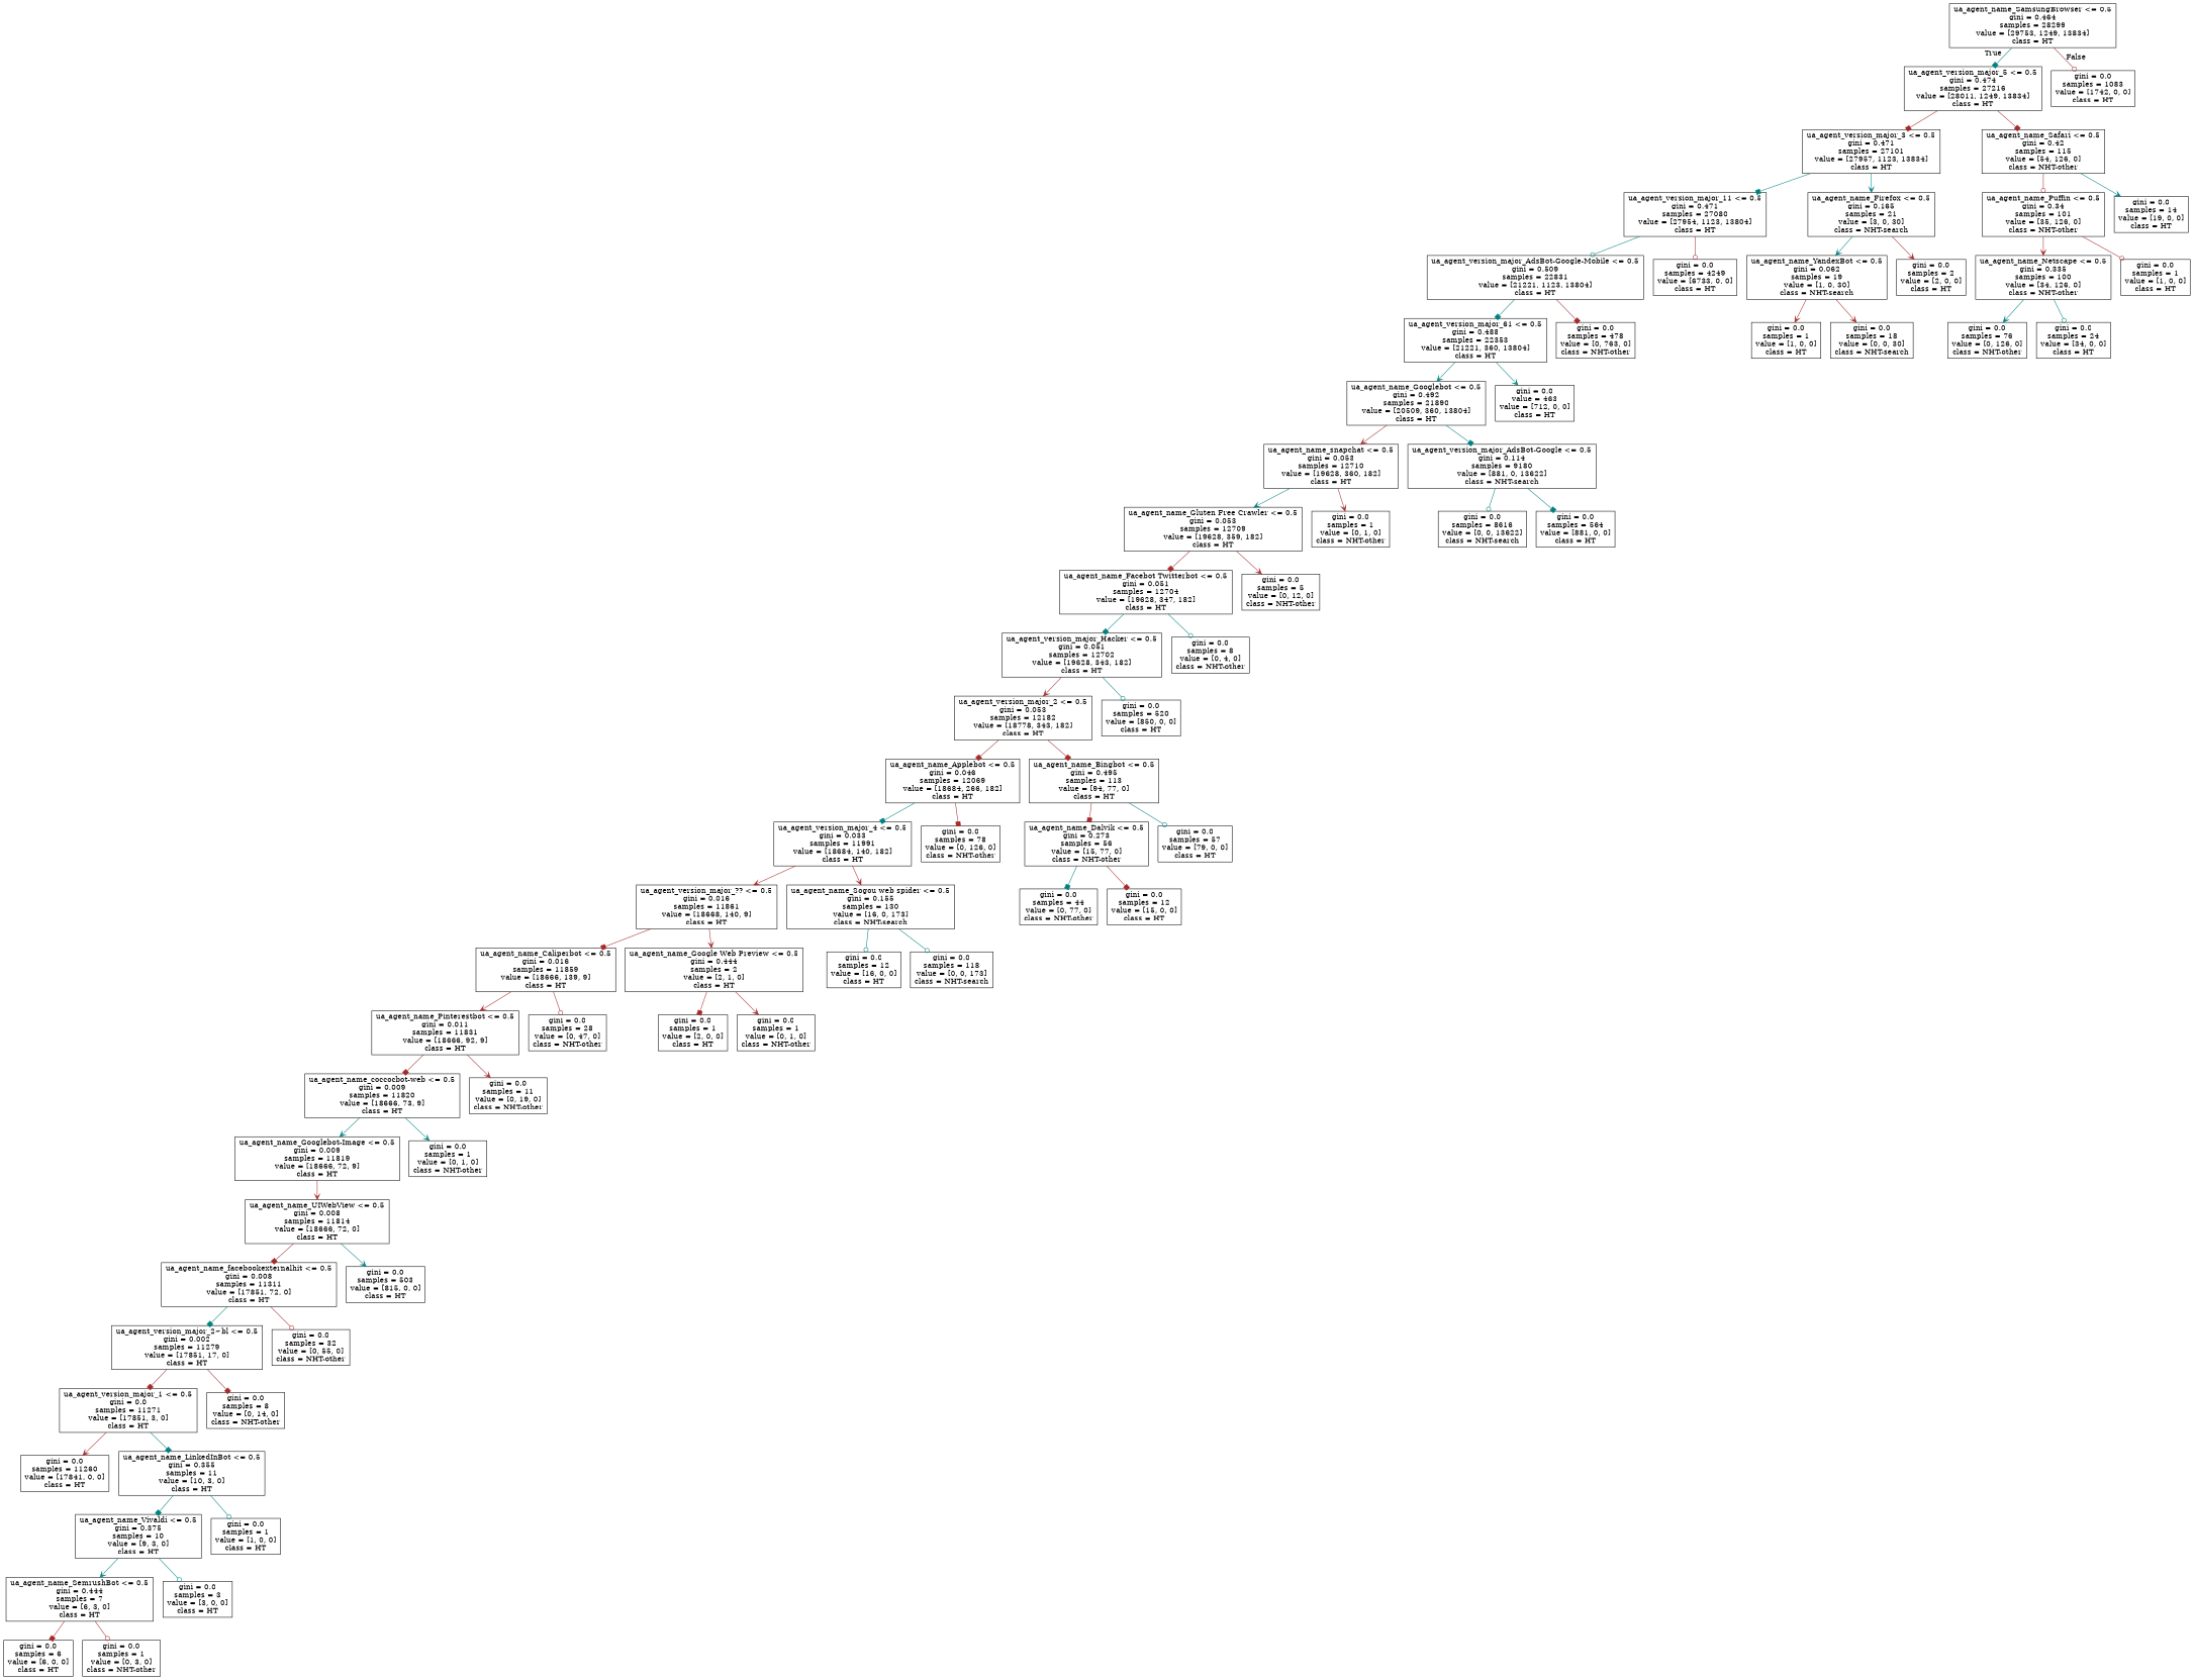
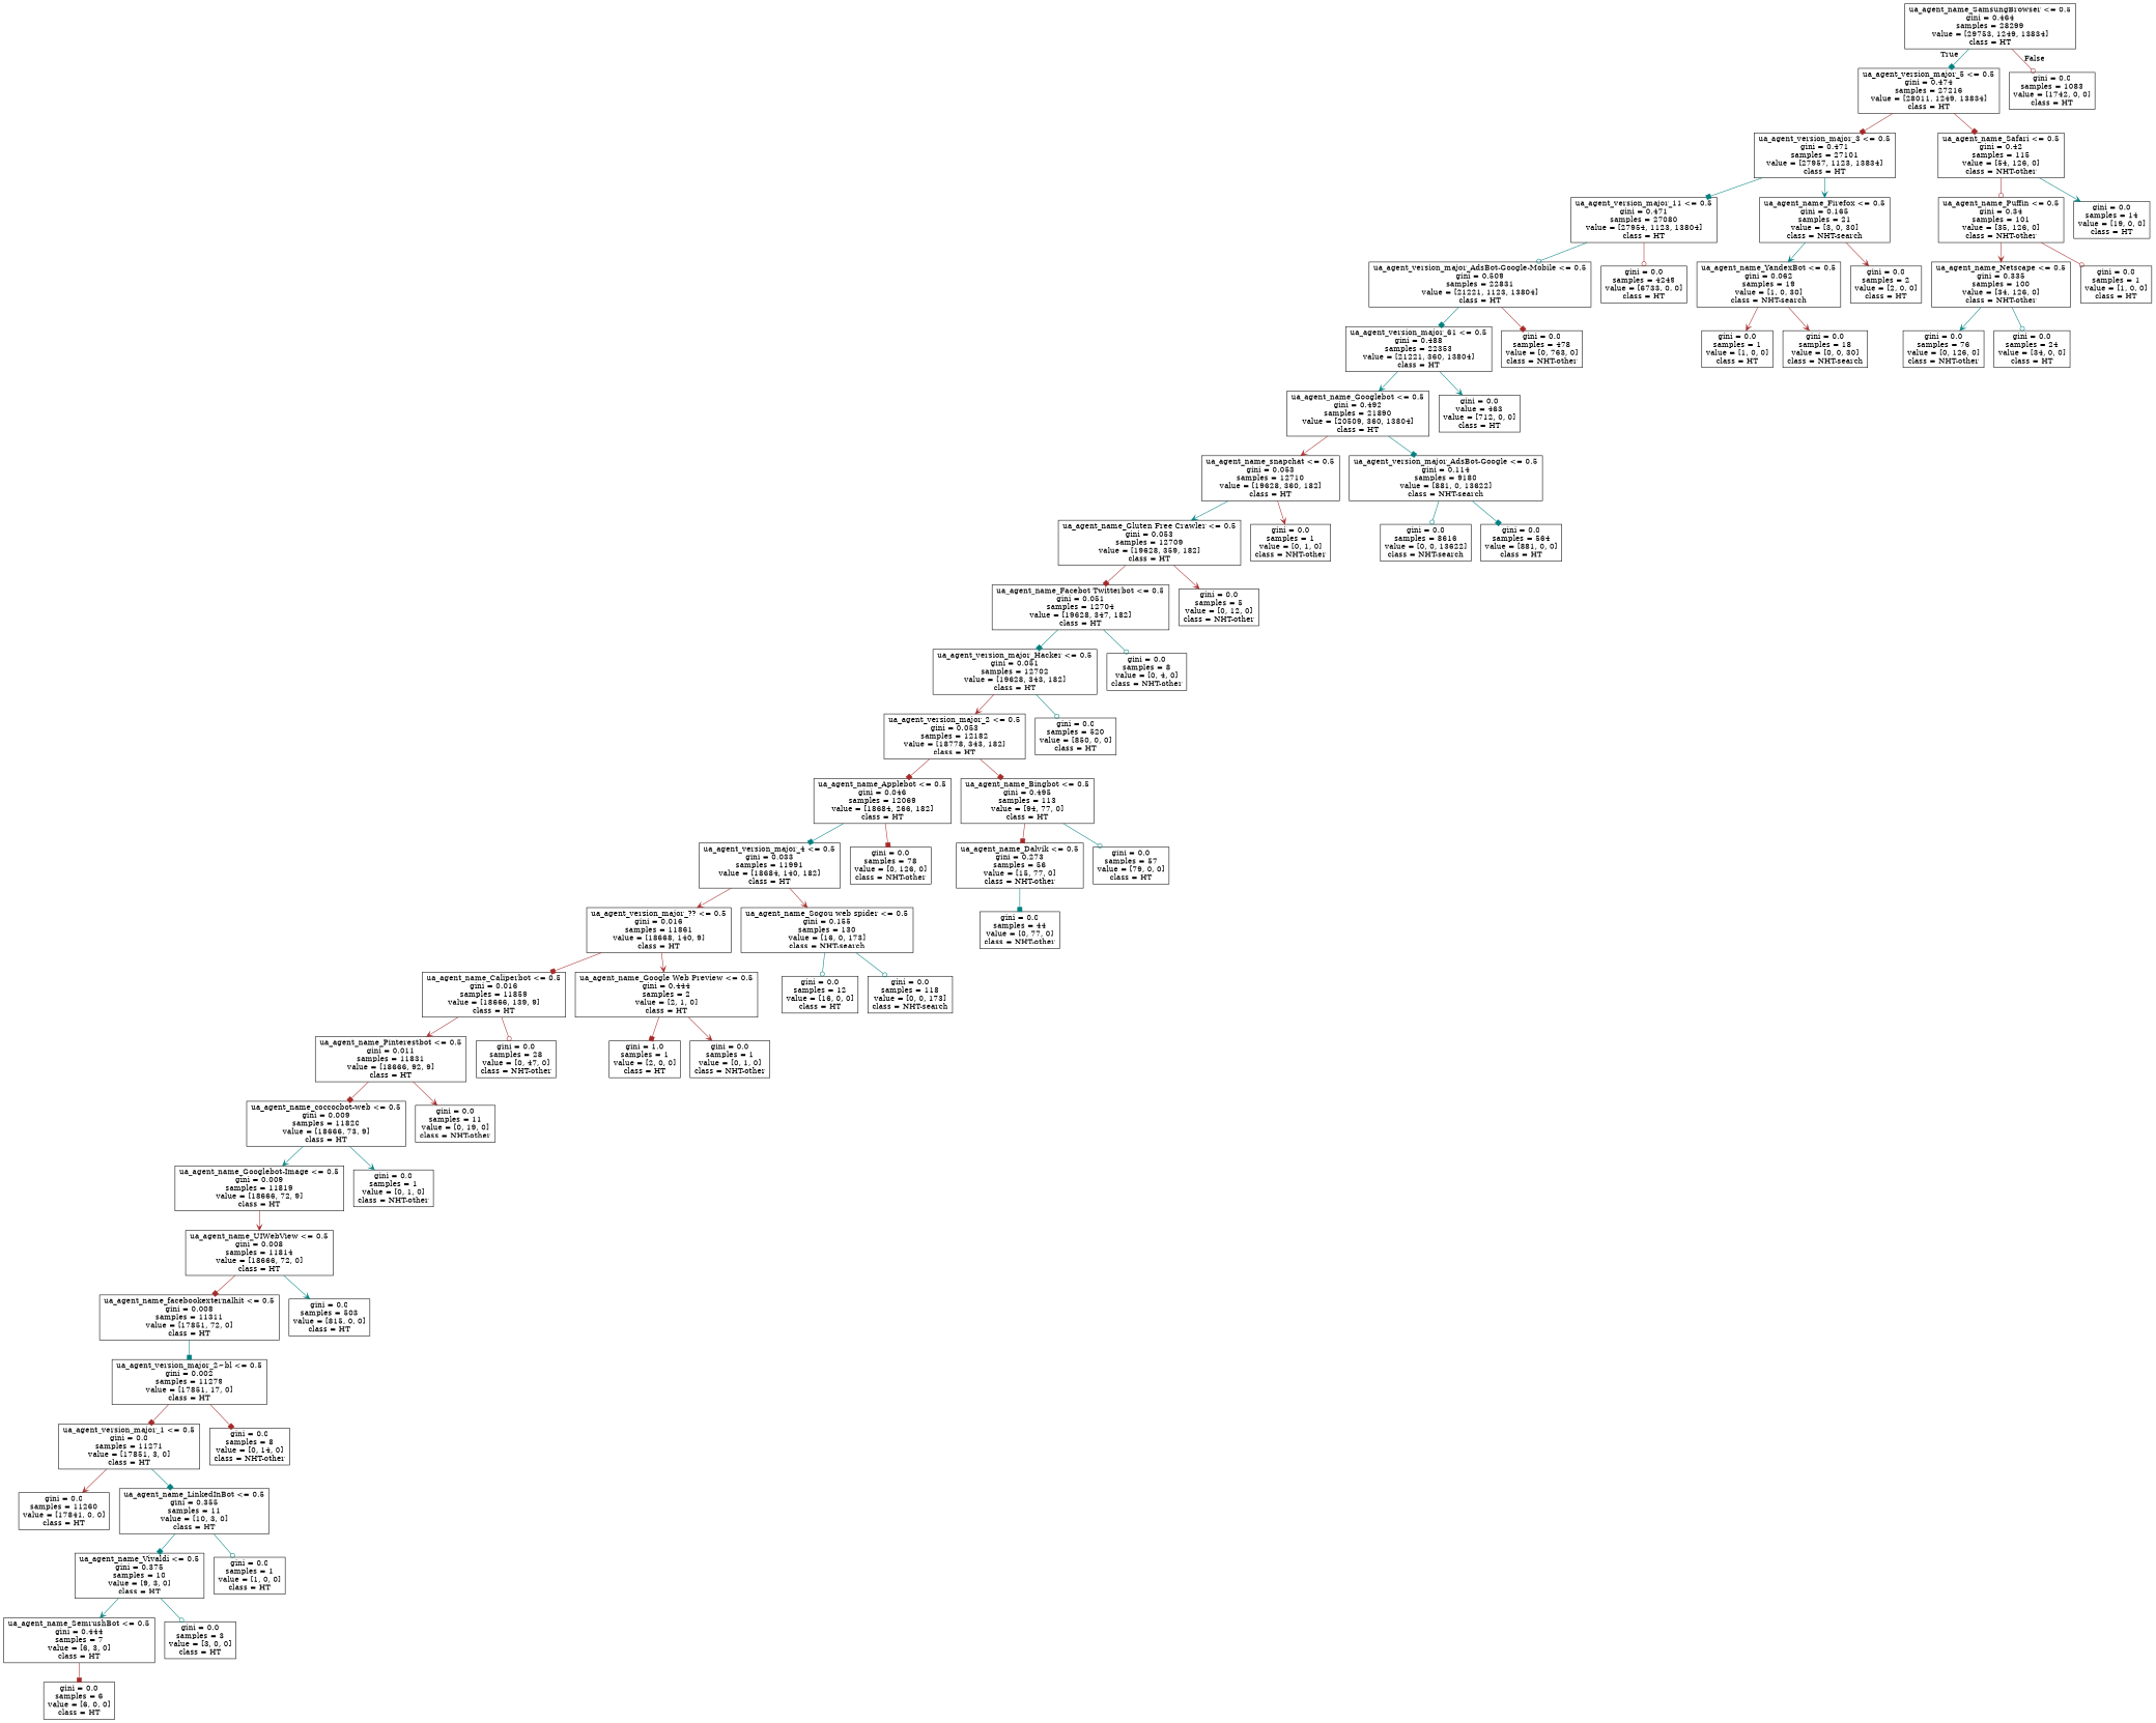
  digraph {
    node [shape=box]
    edge [arrowhead=box color=brown]
    n1 [label="ua_agent_name_SamsungBrowser <= 0.5\ngini = 0.464\nsamples = 28299\nvalue = [29753, 1249, 13834]\nclass = HT"]
    n2 [label="ua_agent_version_major_5 <= 0.5\ngini = 0.474\nsamples = 27216\nvalue = [28011, 1249, 13834]\nclass = HT"]
    n3 [label="gini = 0.0\nsamples = 1083\nvalue = [1742, 0, 0]\nclass = HT"]
    n4 [label="ua_agent_version_major_3 <= 0.5\ngini = 0.471\nsamples = 27101\nvalue = [27957, 1123, 13834]\nclass = HT"]
    n5 [label="ua_agent_name_Safari <= 0.5\ngini = 0.42\nsamples = 115\nvalue = [54, 126, 0]\nclass = NHT-other"]
    n6 [label="ua_agent_version_major_11 <= 0.5\ngini = 0.471\nsamples = 27080\nvalue = [27954, 1123, 13804]\nclass = HT"]
    n7 [label="ua_agent_name_Firefox <= 0.5\ngini = 0.165\nsamples = 21\nvalue = [3, 0, 30]\nclass = NHT-search"]
    n8 [label="ua_agent_name_Puffin <= 0.5\ngini = 0.34\nsamples = 101\nvalue = [35, 126, 0]\nclass = NHT-other"]
    n9 [label="gini = 0.0\nsamples = 14\nvalue = [19, 0, 0]\nclass = HT"]
    n10 [label="ua_agent_version_major_AdsBot-Google-Mobile <= 0.5\ngini = 0.509\nsamples = 22831\nvalue = [21221, 1123, 13804]\nclass = HT"]
    n11 [label="gini = 0.0\nsamples = 4249\nvalue = [6733, 0, 0]\nclass = HT"]
    n12 [label="ua_agent_name_YandexBot <= 0.5\ngini = 0.062\nsamples = 19\nvalue = [1, 0, 30]\nclass = NHT-search"]
    n13 [label="gini = 0.0\nsamples = 2\nvalue = [2, 0, 0]\nclass = HT"]
    n14 [label="ua_agent_version_major_61 <= 0.5\ngini = 0.488\nsamples = 22353\nvalue = [21221, 360, 13804]\nclass = HT"]
    n15 [label="gini = 0.0\nsamples = 478\nvalue = [0, 763, 0]\nclass = NHT-other"]
    n16 [label="ua_agent_name_Googlebot <= 0.5\ngini = 0.492\nsamples = 21890\nvalue = [20509, 360, 13804]\nclass = HT"]
    n17 [label="gini = 0.0\nvalue = 463\nvalue = [712, 0, 0]\nclass = HT"]
    n18 [label="ua_agent_name_snapchat <= 0.5\ngini = 0.053\nsamples = 12710\nvalue = [19628, 360, 182]\nclass = HT"]
    n19 [label="ua_agent_version_major_AdsBot-Google <= 0.5\ngini = 0.114\nsamples = 9180\nvalue = [881, 0, 13622]\nclass = NHT-search"]
    n20 [label="ua_agent_name_Gluten Free Crawler <= 0.5\ngini = 0.053\nsamples = 12709\nvalue = [19628, 359, 182]\nclass = HT"]
    n21 [label="gini = 0.0\nsamples = 1\nvalue = [0, 1, 0]\nclass = NHT-other"]
    n22 [label="gini = 0.0\nsamples = 8616\nvalue = [0, 0, 13622]\nclass = NHT-search"]
    n23 [label="gini = 0.0\nsamples = 564\nvalue = [881, 0, 0]\nclass = HT"]
    n24 [label="ua_agent_name_Facebot Twitterbot <= 0.5\ngini = 0.051\nsamples = 12704\nvalue = [19628, 347, 182]\nclass = HT"]
    n25 [label="gini = 0.0\nsamples = 5\nvalue = [0, 12, 0]\nclass = NHT-other"]
    n26 [label="ua_agent_version_major_Hacker <= 0.5\ngini = 0.051\nsamples = 12702\nvalue = [19628, 343, 182]\nclass = HT"]
    n27 [label="gini = 0.0\nsamples = 8\nvalue = [0, 4, 0]\nclass = NHT-other"]
    n28 [label="ua_agent_version_major_2 <= 0.5\ngini = 0.053\nsamples = 12182\nvalue = [18778, 343, 182]\nclass = HT"]
    n29 [label="gini = 0.0\nsamples = 520\nvalue = [850, 0, 0]\nclass = HT"]
    n30 [label="ua_agent_name_Applebot <= 0.5\ngini = 0.046\nsamples = 12069\nvalue = [18684, 266, 182]\nclass = HT"]
    n31 [label="ua_agent_name_Bingbot <= 0.5\ngini = 0.495\nsamples = 113\nvalue = [94, 77, 0]\nclass = HT"]
    n32 [label="ua_agent_version_major_4 <= 0.5\ngini = 0.033\nsamples = 11991\nvalue = [18684, 140, 182]\nclass = HT"]
    n33 [label="gini = 0.0\nsamples = 78\nvalue = [0, 126, 0]\nclass = NHT-other"]
    n34 [label="ua_agent_name_Dalvik <= 0.5\ngini = 0.273\nsamples = 56\nvalue = [15, 77, 0]\nclass = NHT-other"]
    n35 [label="gini = 0.0\nsamples = 57\nvalue = [79, 0, 0]\nclass = HT"]
    n36 [label="ua_agent_version_major_?? <= 0.5\ngini = 0.016\nsamples = 11861\nvalue = [18668, 140, 9]\nclass = HT"]
    n37 [label="ua_agent_name_Sogou web spider <= 0.5\ngini = 0.155\nsamples = 130\nvalue = [16, 0, 173]\nclass = NHT-search"]
    n38 [label="ua_agent_name_Caliperbot <= 0.5\ngini = 0.016\nsamples = 11859\nvalue = [18666, 139, 9]\nclass = HT"]
    n39 [label="ua_agent_name_Google Web Preview <= 0.5\ngini = 0.444\nsamples = 2\nvalue = [2, 1, 0]\nclass = HT"]
    n40 [label="gini = 0.0\nsamples = 12\nvalue = [16, 0, 0]\nclass = HT"]
    n41 [label="gini = 0.0\nsamples = 118\nvalue = [0, 0, 173]\nclass = NHT-search"]
    n42 [label="ua_agent_name_Pinterestbot <= 0.5\ngini = 0.011\nsamples = 11831\nvalue = [18666, 92, 9]\nclass = HT"]
    n43 [label="gini = 0.0\nsamples = 28\nvalue = [0, 47, 0]\nclass = NHT-other"]
-   n44 [label="gini = 0.0\nsamples = 1\nvalue = [2, 0, 0]\nclass = HT"]
+   n44 [label="gini = 1.0\nsamples = 1\nvalue = [2, 0, 0]\nclass = HT"]
    n45 [label="gini = 0.0\nsamples = 1\nvalue = [0, 1, 0]\nclass = NHT-other"]
    n46 [label="ua_agent_name_coccocbot-web <= 0.5\ngini = 0.009\nsamples = 11820\nvalue = [18666, 73, 9]\nclass = HT"]
    n47 [label="gini = 0.0\nsamples = 11\nvalue = [0, 19, 0]\nclass = NHT-other"]
    n48 [label="ua_agent_name_Googlebot-Image <= 0.5\ngini = 0.009\nsamples = 11819\nvalue = [18666, 72, 9]\nclass = HT"]
    n49 [label="gini = 0.0\nsamples = 1\nvalue = [0, 1, 0]\nclass = NHT-other"]
    n50 [label="ua_agent_name_UIWebView <= 0.5\ngini = 0.008\nsamples = 11814\nvalue = [18666, 72, 0]\nclass = HT"]
    n51 [label="ua_agent_name_facebookexternalhit <= 0.5\ngini = 0.008\nsamples = 11311\nvalue = [17851, 72, 0]\nclass = HT"]
    n52 [label="gini = 0.0\nsamples = 503\nvalue = [815, 0, 0]\nclass = HT"]
    n53 [label="ua_agent_version_major_2~bl <= 0.5\ngini = 0.002\nsamples = 11279\nvalue = [17851, 17, 0]\nclass = HT"]
-   n54 [label="gini = 0.0\nsamples = 32\nvalue = [0, 55, 0]\nclass = NHT-other"]
    n55 [label="ua_agent_version_major_1 <= 0.5\ngini = 0.0\nsamples = 11271\nvalue = [17851, 3, 0]\nclass = HT"]
    n56 [label="gini = 0.0\nsamples = 8\nvalue = [0, 14, 0]\nclass = NHT-other"]
    n57 [label="gini = 0.0\nsamples = 11260\nvalue = [17841, 0, 0]\nclass = HT"]
    n58 [label="ua_agent_name_LinkedInBot <= 0.5\ngini = 0.355\nsamples = 11\nvalue = [10, 3, 0]\nclass = HT"]
    n59 [label="ua_agent_name_Vivaldi <= 0.5\ngini = 0.375\nsamples = 10\nvalue = [9, 3, 0]\nclass = HT"]
    n60 [label="gini = 0.0\nsamples = 1\nvalue = [1, 0, 0]\nclass = HT"]
    n61 [label="ua_agent_name_SemrushBot <= 0.5\ngini = 0.444\nsamples = 7\nvalue = [6, 3, 0]\nclass = HT"]
    n62 [label="gini = 0.0\nsamples = 3\nvalue = [3, 0, 0]\nclass = HT"]
    n63 [label="gini = 0.0\nsamples = 6\nvalue = [6, 0, 0]\nclass = HT"]
-   n64 [label="gini = 0.0\nsamples = 1\nvalue = [0, 3, 0]\nclass = NHT-other"]
    n65 [label="gini = 0.0\nsamples = 44\nvalue = [0, 77, 0]\nclass = NHT-other"]
-   n66 [label="gini = 0.0\nsamples = 12\nvalue = [15, 0, 0]\nclass = HT"]
    n67 [label="gini = 0.0\nsamples = 1\nvalue = [1, 0, 0]\nclass = HT"]
    n68 [label="gini = 0.0\nsamples = 18\nvalue = [0, 0, 30]\nclass = NHT-search"]
    n69 [label="ua_agent_name_Netscape <= 0.5\ngini = 0.335\nsamples = 100\nvalue = [34, 126, 0]\nclass = NHT-other"]
    n70 [label="gini = 0.0\nsamples = 1\nvalue = [1, 0, 0]\nclass = HT"]
    n71 [label="gini = 0.0\nsamples = 76\nvalue = [0, 126, 0]\nclass = NHT-other"]
    n72 [label="gini = 0.0\nsamples = 24\nvalue = [34, 0, 0]\nclass = HT"]
    n1 -> n2 [color=teal headlabel=True labelangle=45 labeldistance=2.5]
    n1 -> n3 [arrowhead=odot headlabel=False labelangle=-45 labeldistance=2.5]
    n2 -> n4
    n2 -> n5
    n4 -> n6 [color=teal]
    n4 -> n7 [arrowhead=vee color=teal]
    n5 -> n8 [arrowhead=odot]
    n5 -> n9 [arrowhead=vee color=teal]
    n6 -> n10 [arrowhead=odot color=teal]
    n6 -> n11 [arrowhead=odot]
    n7 -> n12 [arrowhead=vee color=teal]
    n7 -> n13 [arrowhead=vee]
    n8 -> n69 [arrowhead=vee]
    n8 -> n70 [arrowhead=odot]
    n10 -> n14 [color=teal]
    n10 -> n15
    n12 -> n67 [arrowhead=vee]
    n12 -> n68 [arrowhead=vee]
    n14 -> n16 [arrowhead=vee color=teal]
    n14 -> n17 [arrowhead=vee color=teal]
    n16 -> n18 [arrowhead=vee]
    n16 -> n19 [color=teal]
    n18 -> n20 [arrowhead=vee color=teal]
    n18 -> n21 [arrowhead=vee]
    n19 -> n22 [arrowhead=odot color=teal]
    n19 -> n23 [color=teal]
    n20 -> n24
    n20 -> n25 [arrowhead=vee]
    n24 -> n26 [color=teal]
    n24 -> n27 [arrowhead=odot color=teal]
    n26 -> n28 [arrowhead=vee]
    n26 -> n29 [arrowhead=odot color=teal]
    n28 -> n30
    n28 -> n31
    n30 -> n32 [color=teal]
    n30 -> n33
    n31 -> n34
    n31 -> n35 [arrowhead=odot color=teal]
    n32 -> n36 [arrowhead=vee]
    n32 -> n37 [arrowhead=vee]
    n34 -> n65 [color=teal]
-   n34 -> n66
    n36 -> n38
    n36 -> n39 [arrowhead=vee]
    n37 -> n40 [arrowhead=odot color=teal]
    n37 -> n41 [arrowhead=odot color=teal]
    n38 -> n42 [arrowhead=vee]
    n38 -> n43 [arrowhead=odot]
    n39 -> n44
    n39 -> n45 [arrowhead=vee]
    n42 -> n46
    n42 -> n47 [arrowhead=vee]
    n46 -> n48 [arrowhead=vee color=teal]
    n46 -> n49 [arrowhead=vee color=teal]
    n48 -> n50 [arrowhead=vee]
    n50 -> n51
    n50 -> n52 [arrowhead=vee color=teal]
    n51 -> n53 [color=teal]
-   n51 -> n54 [arrowhead=odot]
    n53 -> n55
    n53 -> n56
    n55 -> n57 [arrowhead=vee]
    n55 -> n58 [color=teal]
    n58 -> n59 [color=teal]
    n58 -> n60 [arrowhead=odot color=teal]
    n59 -> n61 [arrowhead=vee color=teal]
    n59 -> n62 [arrowhead=odot color=teal]
    n61 -> n63
-   n61 -> n64 [arrowhead=odot]
    n69 -> n71 [arrowhead=vee color=teal]
    n69 -> n72 [arrowhead=odot color=teal]
  }
